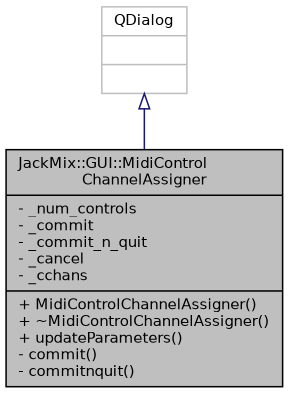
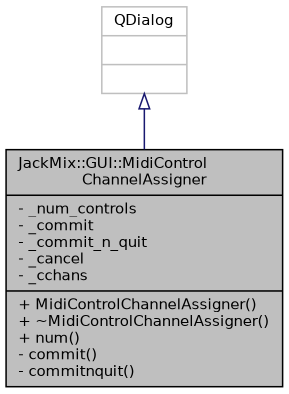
  digraph {
    node [fontname=Helvetica fontsize=10 shape=record style=filled]
-   n1 [color=black fillcolor=grey75 fontcolor=black height=0.2 label="{JackMix::GUI::MidiControl\lChannelAssigner\n|- _num_controls\l- _commit\l- _commit_n_quit\l- _cancel\l- _cchans\l|+ MidiControlChannelAssigner()\l+ ~MidiControlChannelAssigner()\l+ updateParameters()\l- commit()\l- commitnquit()\l}" width=0.4]
+   n1 [color=black fillcolor=grey75 fontcolor=black height=0.2 label="{JackMix::GUI::MidiControl\lChannelAssigner\n|- _num_controls\l- _commit\l- _commit_n_quit\l- _cancel\l- _cchans\l|+ MidiControlChannelAssigner()\l+ ~MidiControlChannelAssigner()\l+ num()\l- commit()\l- commitnquit()\l}" width=0.4]
    n2 [color=grey75 fillcolor=white height=0.2 label="{QDialog\n||}" width=0.4]
    n2 -> n1 [arrowtail=onormal color=midnightblue dir=back fontname=Helvetica fontsize=10 labelfontname=Helvetica labelfontsize=10 style=solid]
  }
